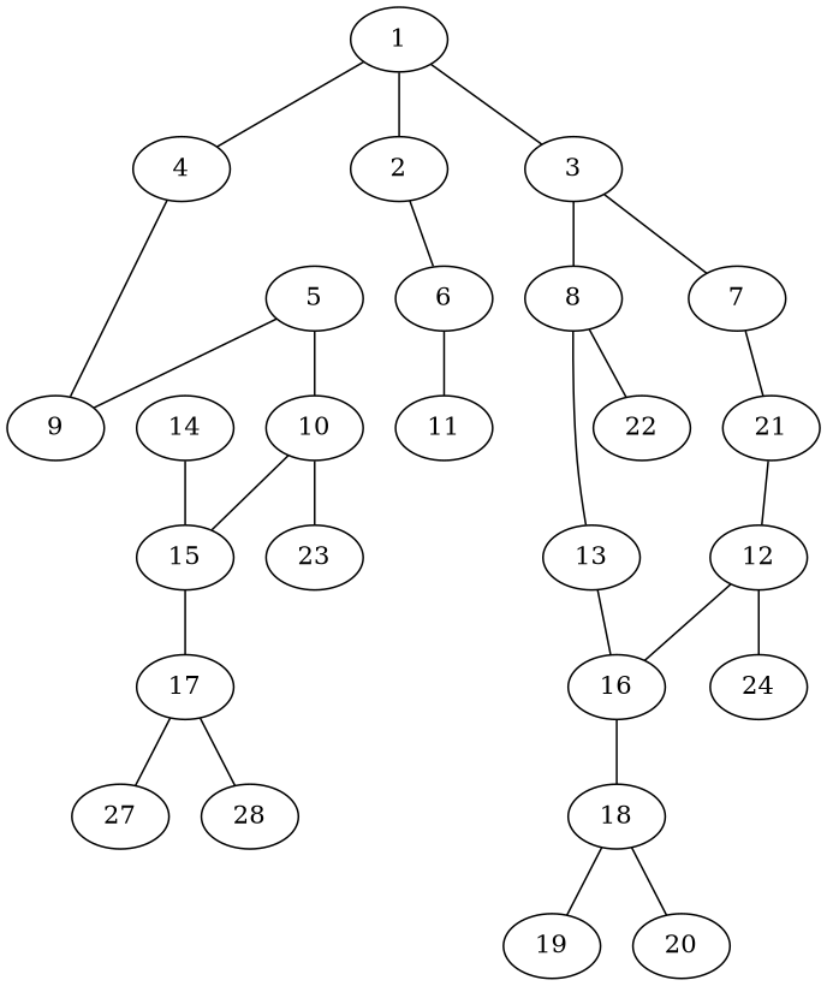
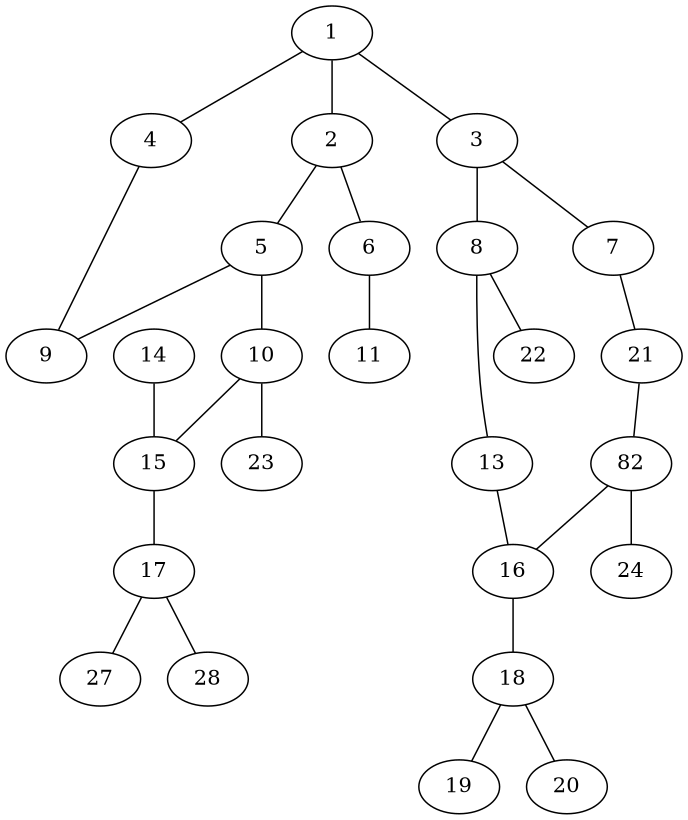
  graph {
    node [chem=C]
    edge [valence=1]
    1
    2
    3
    4 [chem=N]
    5 [chem=N]
    6 [chem=N]
    7
    8
    9
    10
    11 [chem=O]
    21 [chem=H]
    13
    22 [chem=H]
    15
    23 [chem=H]
-   12
+   12 [label=82]
    16
    24 [chem=H]
    14 [chem=S]
    17
    18 [chem=N]
    27 [chem=H]
    28 [chem=H]
    19 [chem=O]
    20 [chem=O]
    1 -- 2 [valence=2]
    1 -- 3
    1 -- 4
+   2 -- 5
    2 -- 6
    3 -- 7
    3 -- 8 [valence=2]
    4 -- 9 [valence=2]
    5 -- 9
    5 -- 10
    6 -- 11 [valence=2]
    7 -- 21
    8 -- 13
    8 -- 22
    10 -- 15 [valence=2]
    10 -- 23
    21 -- 12 [valence=2]
    13 -- 16 [valence=2]
    15 -- 17
    12 -- 16
    12 -- 24
    16 -- 18
    14 -- 15
    17 -- 27
    17 -- 28
    18 -- 19 [valence=2]
    18 -- 20
  }
